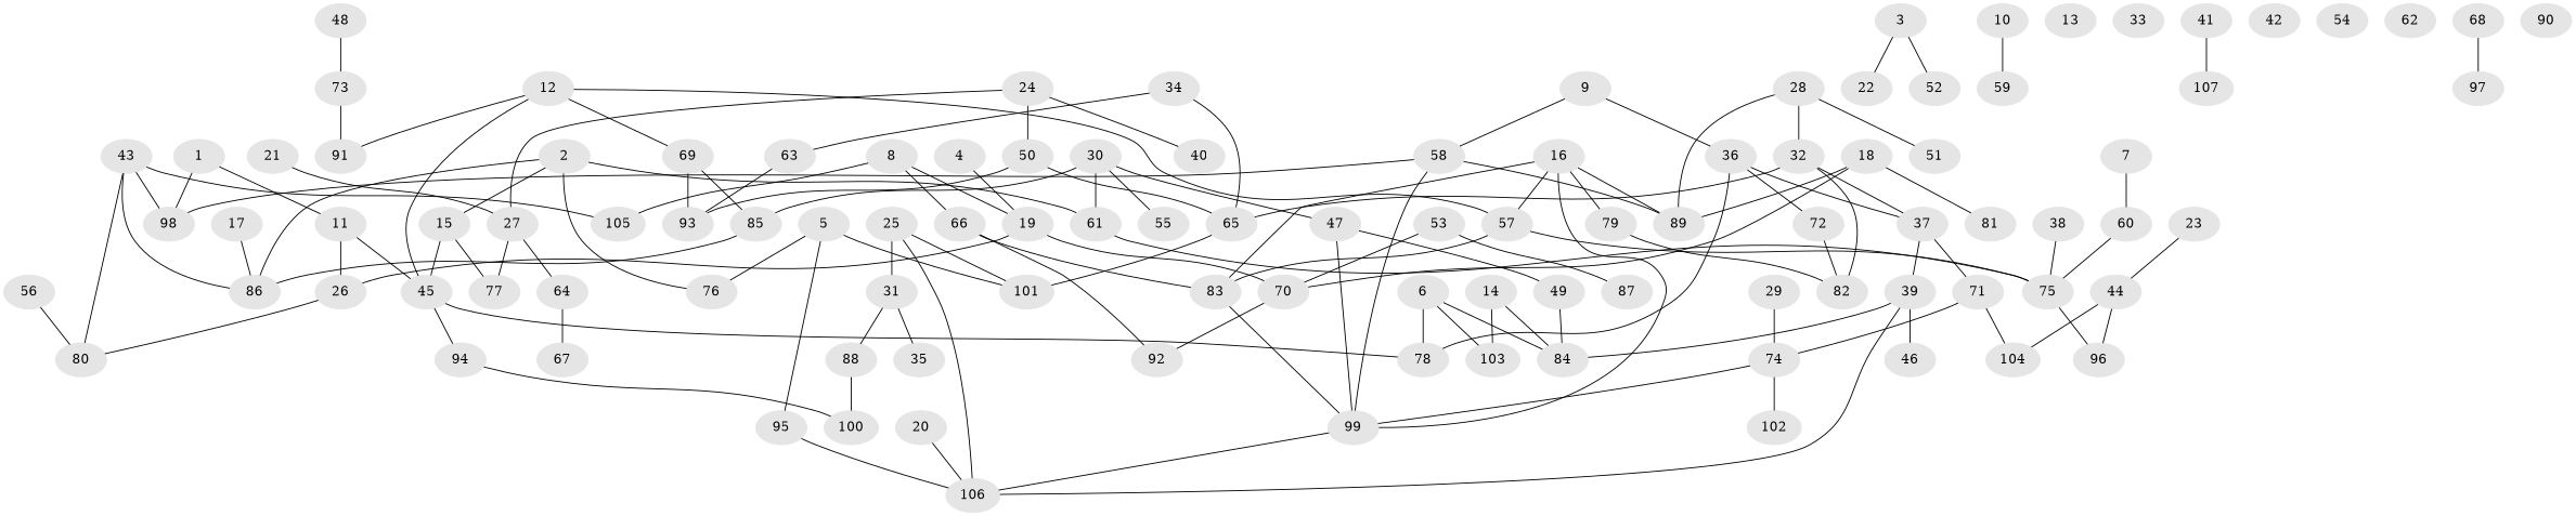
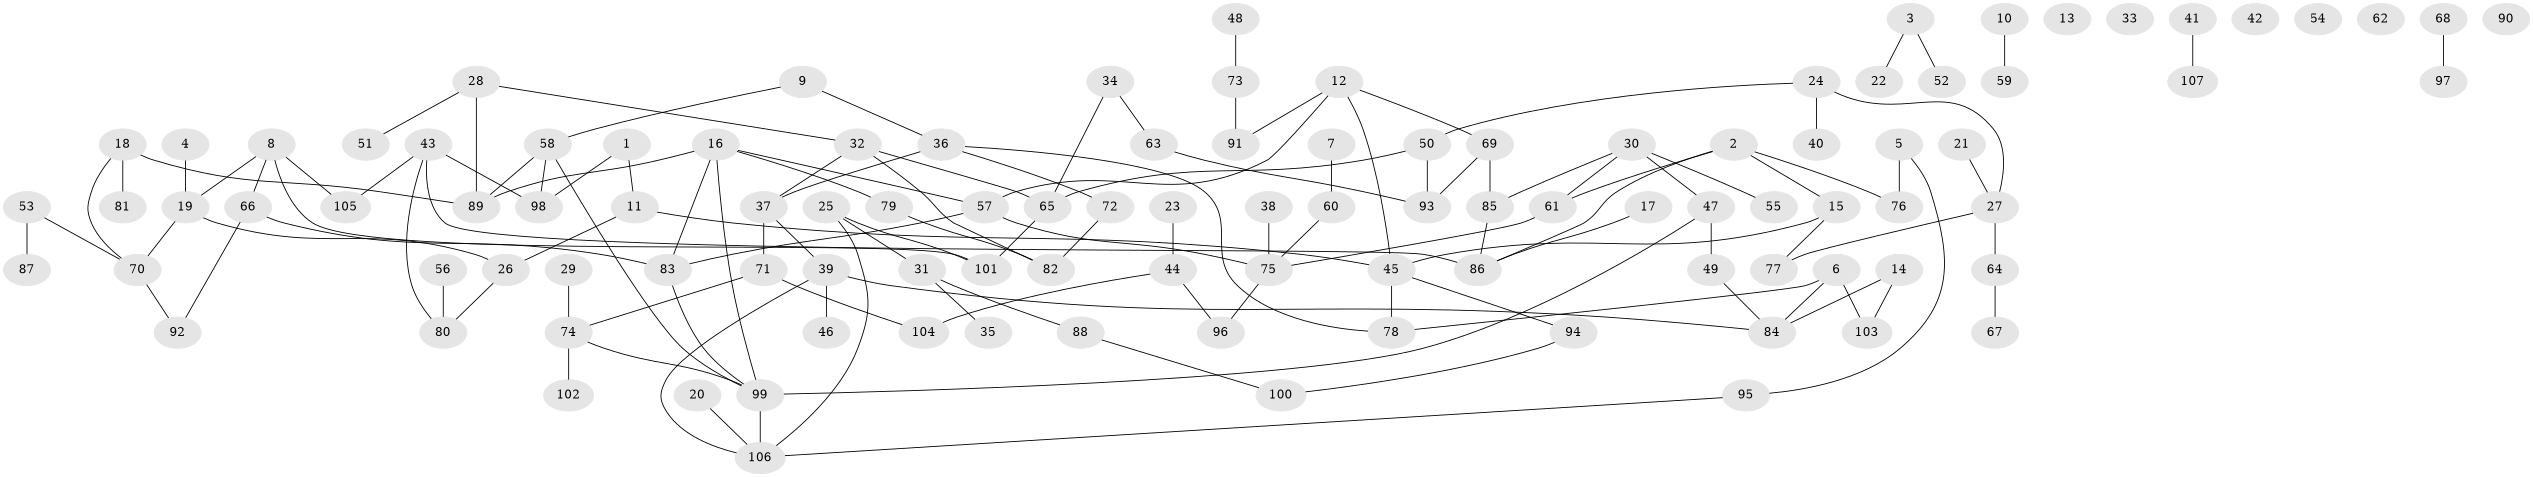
  graph {
    node [color=gray90 style=filled]
    1
    11
    98
    26
    45
    2
    15
    61
    76
    86
    77
    75
    3
    22
    52
    4
    19
    70
    5
    95
    101
    106
    6
    78
    84
    103
    7
    60
    8
    66
    105
    83
    92
    9
    36
    58
    37
    72
    89
    99
    10
    59
    80
    94
    12
    57
    69
    91
    85
    93
    13
    14
    16
    79
    82
    17
    18
    81
    20
    21
    27
    64
    23
    44
    96
    104
    24
    40
    50
    65
    25
    31
    35
    88
    67
    28
    32
    51
    29
    74
    102
    30
    47
    55
    49
    100
    39
    71
    33
    34
    63
    46
    38
    41
    107
    42
    43
    48
    73
    53
    87
    54
    56
    62
    68
    97
    90
    1 -- 11
    1 -- 98
    11 -- 26
    11 -- 45
    26 -- 80
    45 -- 78
    45 -- 94
    2 -- 15
    2 -- 61
    2 -- 76
    2 -- 86
    15 -- 45
    15 -- 77
    61 -- 75
    75 -- 96
    3 -- 22
    3 -- 52
    4 -- 19
    19 -- 26
    19 -- 70
    70 -- 92
    5 -- 76
    5 -- 95
-   5 -- 101
+   8 -- 101
    95 -- 106
    6 -- 78
    6 -- 84
    6 -- 103
    7 -- 60
    60 -- 75
    8 -- 19
    8 -- 66
    8 -- 105
    66 -- 83
    66 -- 92
    83 -- 99
    9 -- 36
    9 -- 58
    36 -- 78
    36 -- 37
    36 -- 72
    58 -- 98
    58 -- 89
    58 -- 99
    37 -- 39
    37 -- 71
    72 -- 82
    99 -- 106
    10 -- 59
    94 -- 100
    12 -- 45
    12 -- 57
    12 -- 69
    12 -- 91
    57 -- 75
    57 -- 83
    69 -- 85
    69 -- 93
    85 -- 86
    14 -- 84
    14 -- 103
    16 -- 83
    16 -- 89
    16 -- 99
    16 -- 57
    16 -- 79
    79 -- 82
    17 -- 86
    18 -- 70
    18 -- 89
    18 -- 81
    20 -- 106
    21 -- 27
    27 -- 77
    27 -- 64
    64 -- 67
    23 -- 44
    44 -- 96
    44 -- 104
    24 -- 27
    24 -- 40
    24 -- 50
    50 -- 93
    50 -- 65
    65 -- 101
    25 -- 101
    25 -- 106
    25 -- 31
    31 -- 35
    31 -- 88
    88 -- 100
    28 -- 89
    28 -- 32
    28 -- 51
    32 -- 37
    32 -- 82
    32 -- 65
    29 -- 74
    74 -- 99
    74 -- 102
    30 -- 61
    30 -- 85
    30 -- 47
    30 -- 55
    47 -- 99
    47 -- 49
    49 -- 84
    39 -- 106
    39 -- 84
    39 -- 46
    71 -- 104
    71 -- 74
    34 -- 65
    34 -- 63
    63 -- 93
    38 -- 75
    41 -- 107
    43 -- 98
    43 -- 86
    43 -- 105
    43 -- 80
    48 -- 73
    73 -- 91
    53 -- 70
    53 -- 87
    56 -- 80
    68 -- 97
  }
